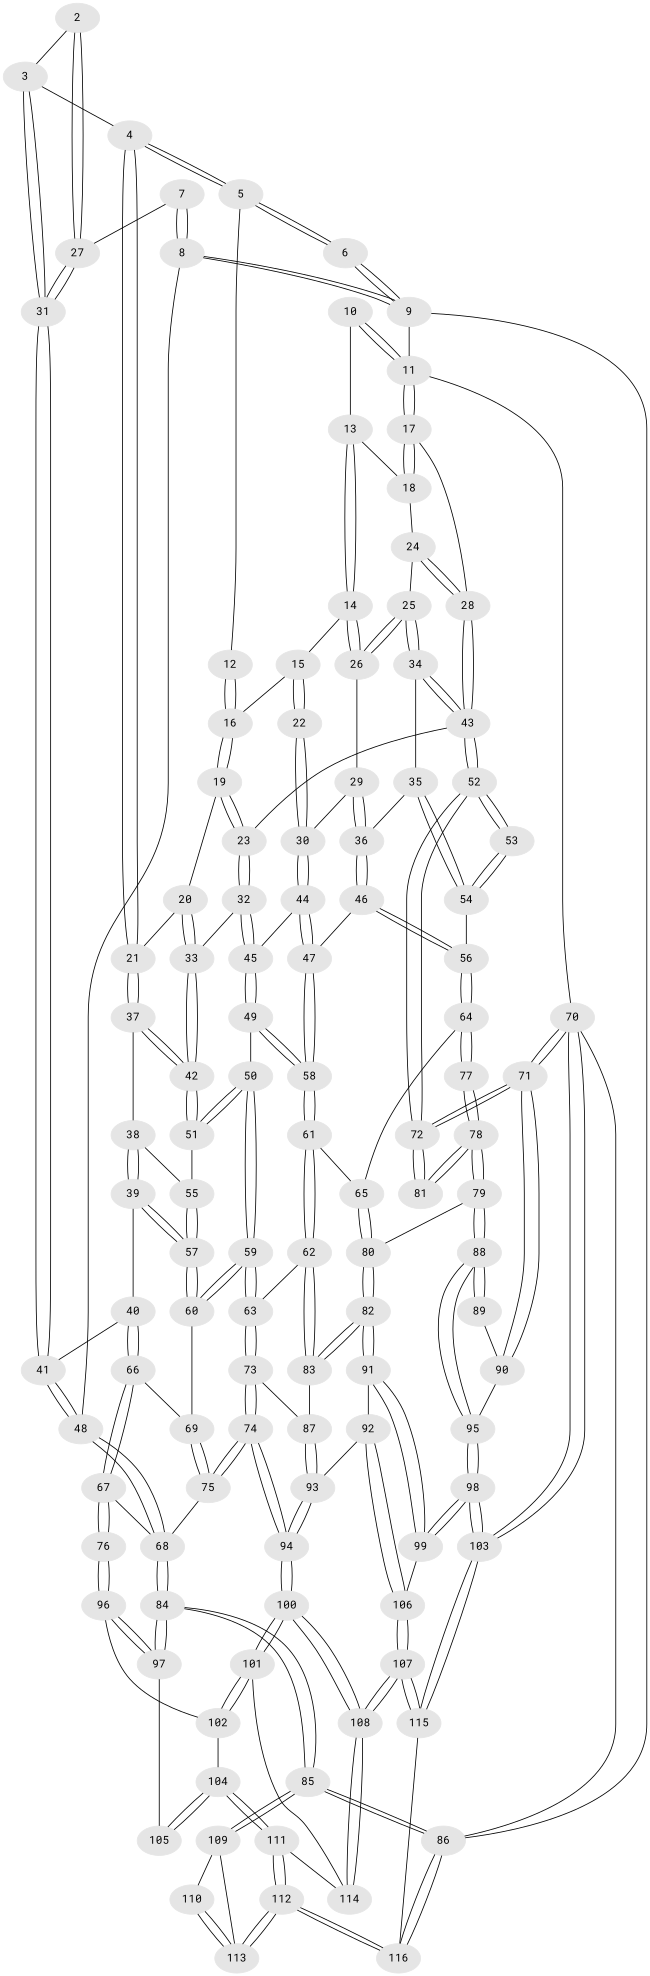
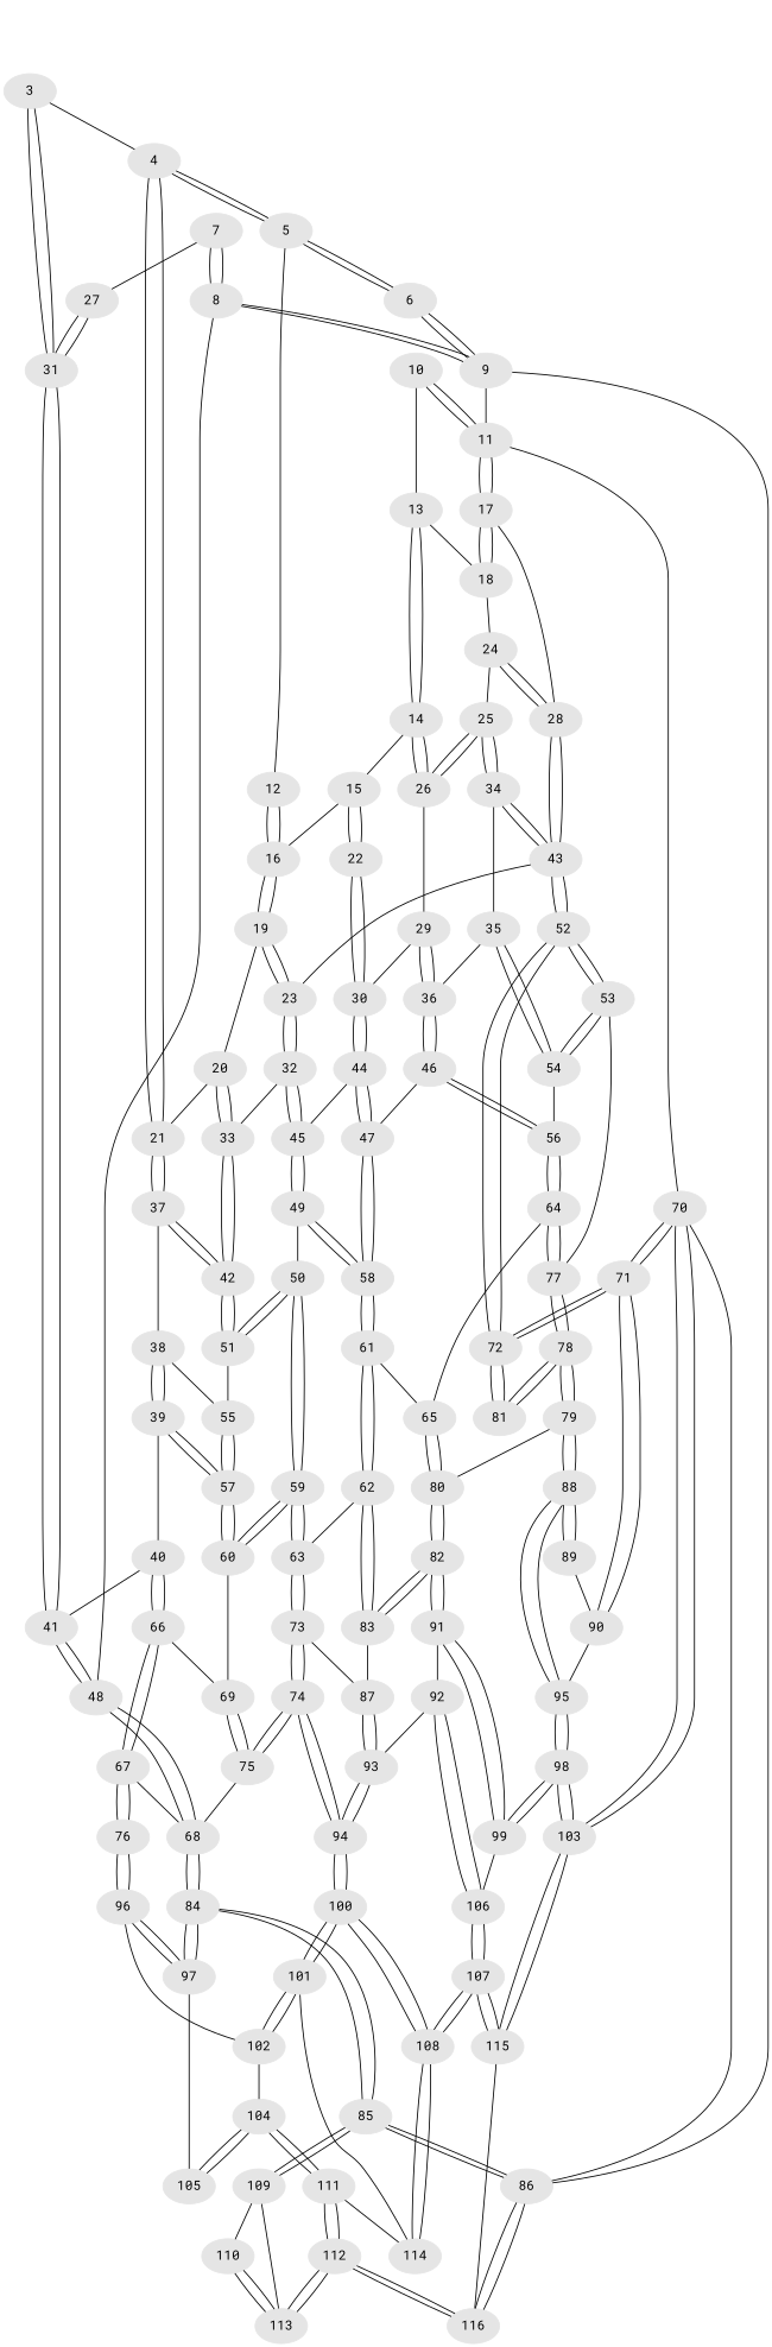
  graph {
    fontname="Roboto Mono"
    node [color=gray90 fontname="Roboto Mono" style=filled]
    edge [fontname="Roboto Mono"]
-   2
    3
    27
    7
    8
    4
    31
    5
    21
    41
    6
    12
    37
    9
    16
    11
    86
    48
    68
    17
    70
    116
    10
    13
    14
    18
    28
    71
    103
    19
    15
    26
    24
    22
    29
    30
    20
    23
    43
    25
    33
    32
    42
    38
    44
    45
    34
    35
    36
    52
    46
    47
    49
    51
    54
    56
    39
    55
    40
    57
    66
    60
    69
    67
    53
    72
    58
    50
    64
    61
    84
    59
    63
    77
    81
    78
    65
    62
    73
    75
    83
    80
    87
    74
    82
    76
    96
    85
    97
    90
    115
    95
    94
    93
    100
    102
    79
    88
    89
    91
    92
    99
    109
    105
    110
    113
    98
    106
    107
    101
    108
    104
    114
    111
    112
-   2 -- 3
-   2 -- 27
-   2 -- 27
    3 -- 4
    3 -- 31
    3 -- 31
    27 -- 31
    27 -- 31
    7 -- 27
    7 -- 8
    7 -- 8
    8 -- 9
    8 -- 9
    8 -- 48
    4 -- 5
    4 -- 5
    4 -- 21
    4 -- 21
    31 -- 41
    31 -- 41
    5 -- 6
    5 -- 6
    5 -- 12
    21 -- 37
    21 -- 37
    41 -- 48
    41 -- 48
    6 -- 9
    6 -- 9
    12 -- 16
    12 -- 16
    37 -- 42
    37 -- 42
    37 -- 38
    9 -- 11
    9 -- 86
    16 -- 19
    16 -- 19
    11 -- 17
    11 -- 17
    11 -- 70
    86 -- 116
    86 -- 116
    48 -- 68
    48 -- 68
    68 -- 84
    68 -- 84
    17 -- 18
    17 -- 18
    17 -- 28
    70 -- 86
    70 -- 71
    70 -- 71
    70 -- 103
    70 -- 103
    10 -- 11
    10 -- 11
    10 -- 13
    13 -- 14
    13 -- 14
    13 -- 18
    14 -- 15
    14 -- 26
    14 -- 26
    18 -- 24
    28 -- 43
    28 -- 43
    71 -- 72
    71 -- 72
    71 -- 90
    71 -- 90
    103 -- 115
    103 -- 115
    19 -- 20
    19 -- 23
    19 -- 23
    15 -- 16
    15 -- 22
    15 -- 22
    26 -- 29
    24 -- 28
    24 -- 28
    24 -- 25
    22 -- 30
    22 -- 30
    29 -- 30
    29 -- 36
    29 -- 36
    30 -- 44
    30 -- 44
    20 -- 21
    20 -- 33
    20 -- 33
    23 -- 32
    23 -- 32
    43 -- 23
    43 -- 52
    43 -- 52
    25 -- 26
    25 -- 26
    25 -- 34
    25 -- 34
    33 -- 42
    33 -- 42
    32 -- 33
    32 -- 45
    32 -- 45
    42 -- 51
    42 -- 51
    38 -- 39
    38 -- 39
    38 -- 55
    44 -- 45
    44 -- 47
    44 -- 47
    45 -- 49
    45 -- 49
    34 -- 43
    34 -- 43
    34 -- 35
    35 -- 36
    35 -- 54
    35 -- 54
    36 -- 46
    36 -- 46
    52 -- 53
    52 -- 53
    52 -- 72
    52 -- 72
    46 -- 47
    46 -- 56
    46 -- 56
    47 -- 58
    47 -- 58
    49 -- 58
    49 -- 58
    49 -- 50
    51 -- 55
    54 -- 56
    56 -- 64
    56 -- 64
    39 -- 40
    39 -- 57
    39 -- 57
    55 -- 57
    55 -- 57
    40 -- 41
    40 -- 66
    40 -- 66
    57 -- 60
    57 -- 60
    66 -- 69
    66 -- 67
    66 -- 67
    60 -- 69
    69 -- 75
    69 -- 75
    67 -- 68
    67 -- 76
    67 -- 76
    53 -- 54
    53 -- 54
+   53 -- 77
    72 -- 81
    72 -- 81
    58 -- 61
    58 -- 61
    50 -- 51
    50 -- 51
    50 -- 59
    50 -- 59
    64 -- 77
    64 -- 77
    64 -- 65
    61 -- 65
    61 -- 62
    61 -- 62
    84 -- 85
    84 -- 85
    84 -- 97
    84 -- 97
    59 -- 60
    59 -- 60
    59 -- 63
    59 -- 63
    63 -- 73
    63 -- 73
    77 -- 78
    77 -- 78
    78 -- 81
    78 -- 81
    78 -- 79
    78 -- 79
    65 -- 80
    65 -- 80
    62 -- 63
    62 -- 83
    62 -- 83
    73 -- 87
    73 -- 74
    73 -- 74
    75 -- 68
    83 -- 87
    80 -- 82
    80 -- 82
    87 -- 93
    87 -- 93
    74 -- 75
    74 -- 75
    74 -- 94
    74 -- 94
    82 -- 83
    82 -- 83
    82 -- 91
    82 -- 91
    76 -- 96
    76 -- 96
    96 -- 97
    96 -- 97
    96 -- 102
    85 -- 86
    85 -- 86
    85 -- 109
    85 -- 109
    97 -- 105
    90 -- 95
    115 -- 116
    95 -- 98
    95 -- 98
    94 -- 100
    94 -- 100
    93 -- 94
    93 -- 94
    100 -- 101
    100 -- 101
    100 -- 108
    100 -- 108
    102 -- 104
    79 -- 80
    79 -- 88
    79 -- 88
    88 -- 95
    88 -- 95
    88 -- 89
    88 -- 89
    89 -- 90
    91 -- 92
    91 -- 99
    91 -- 99
    92 -- 93
    92 -- 106
    92 -- 106
    99 -- 106
    109 -- 110
    109 -- 113
    110 -- 113
    110 -- 113
    98 -- 103
    98 -- 103
    98 -- 99
    98 -- 99
    106 -- 107
    106 -- 107
    107 -- 115
    107 -- 115
    107 -- 108
    107 -- 108
    101 -- 102
    101 -- 102
    101 -- 114
    108 -- 114
    108 -- 114
    104 -- 105
    104 -- 105
    104 -- 111
    104 -- 111
    111 -- 114
    111 -- 112
    111 -- 112
    112 -- 116
    112 -- 116
    112 -- 113
    112 -- 113
  }
